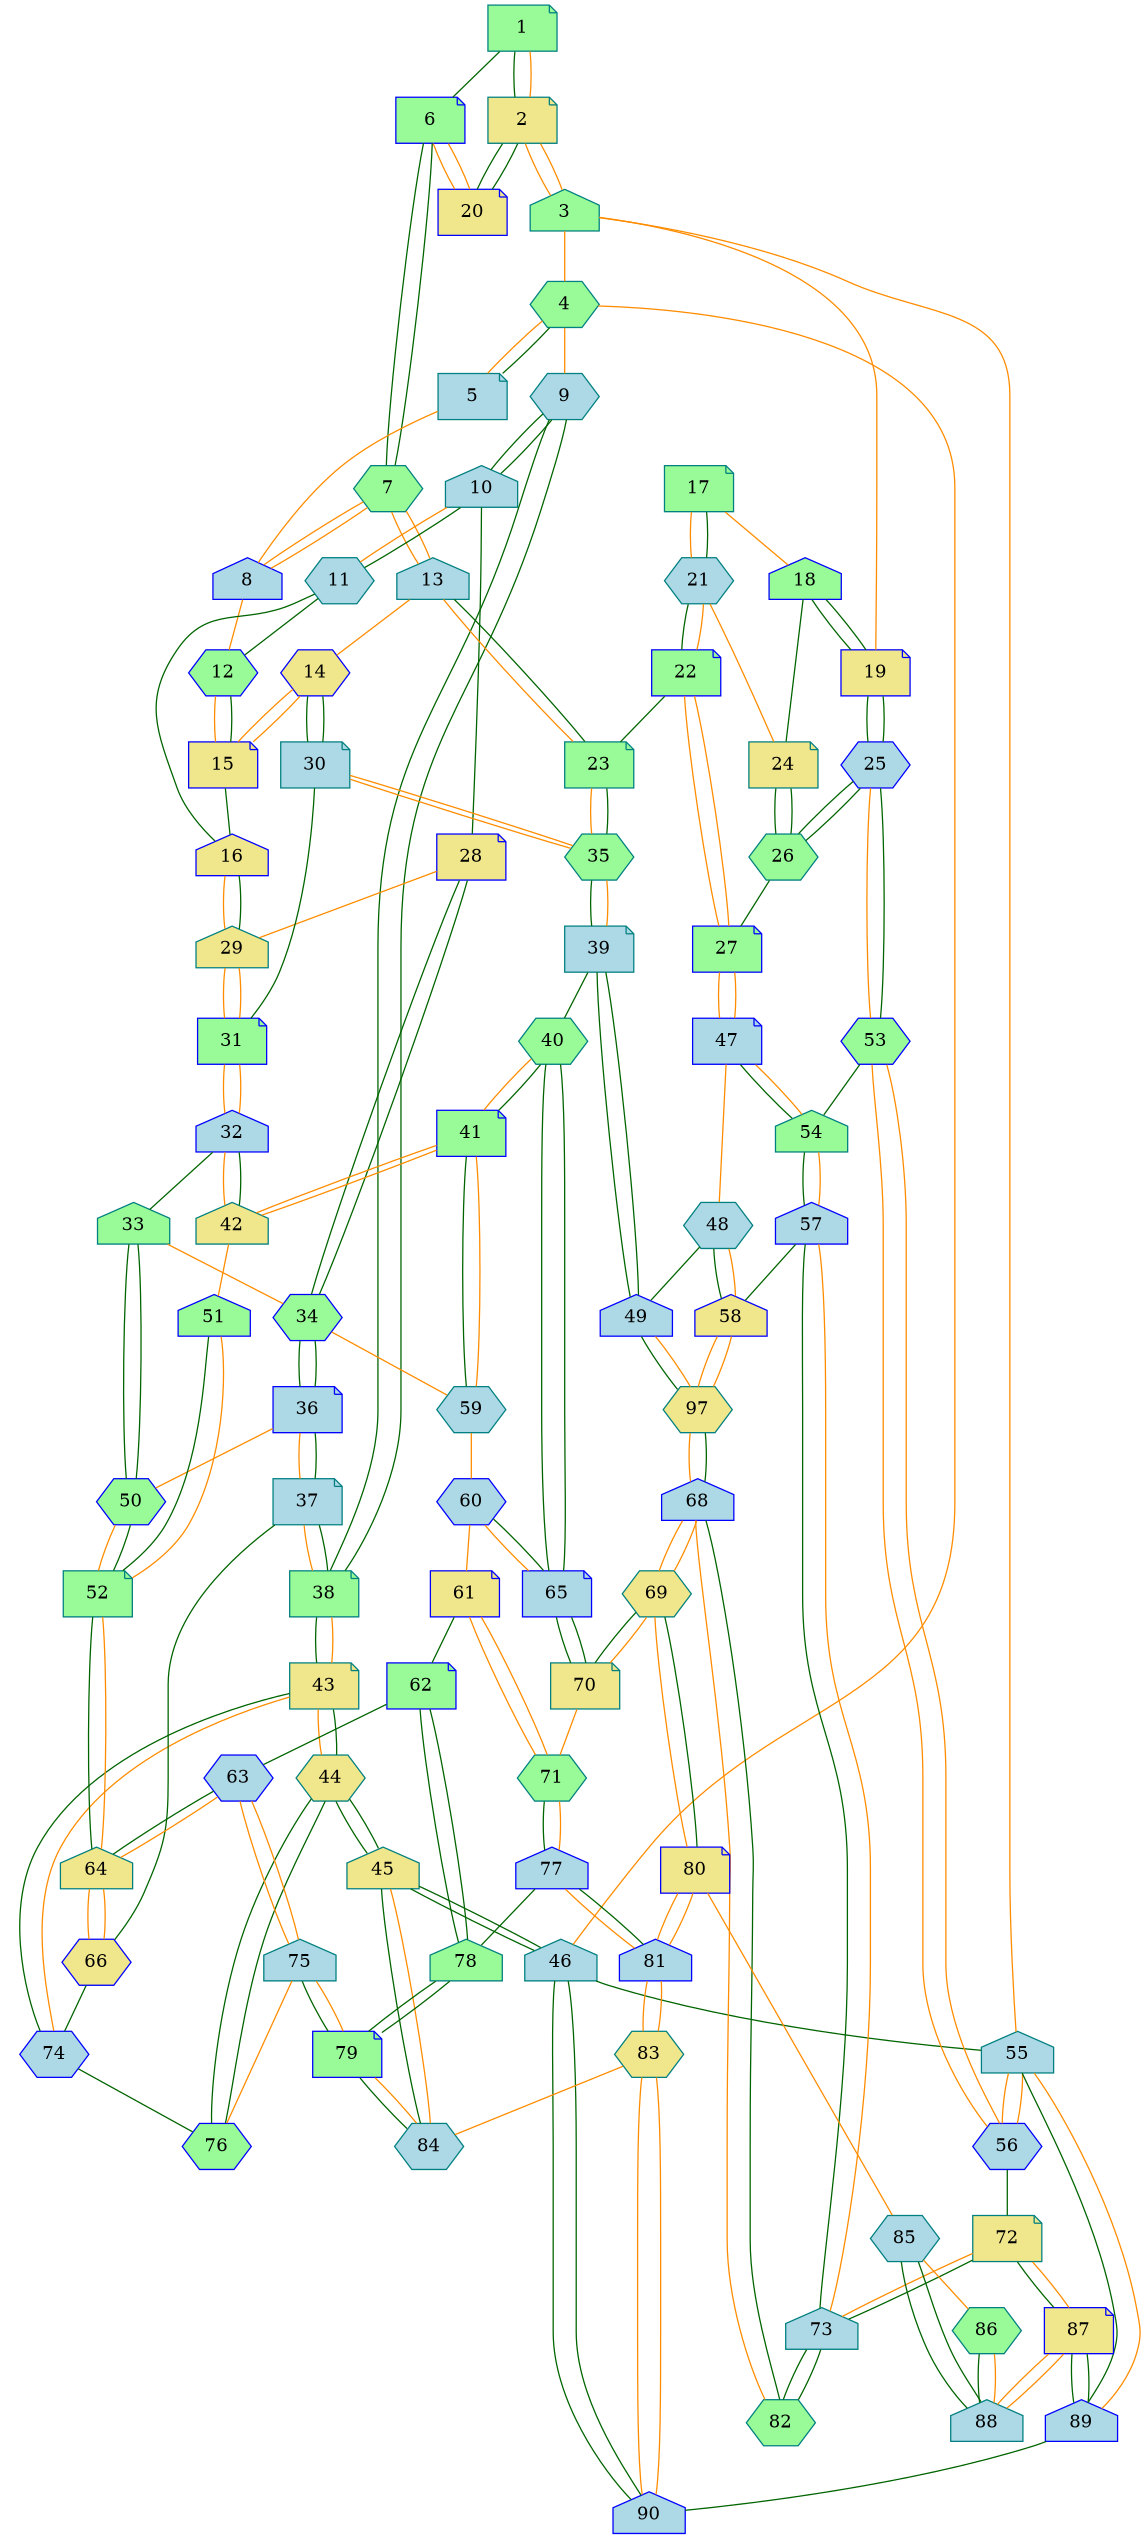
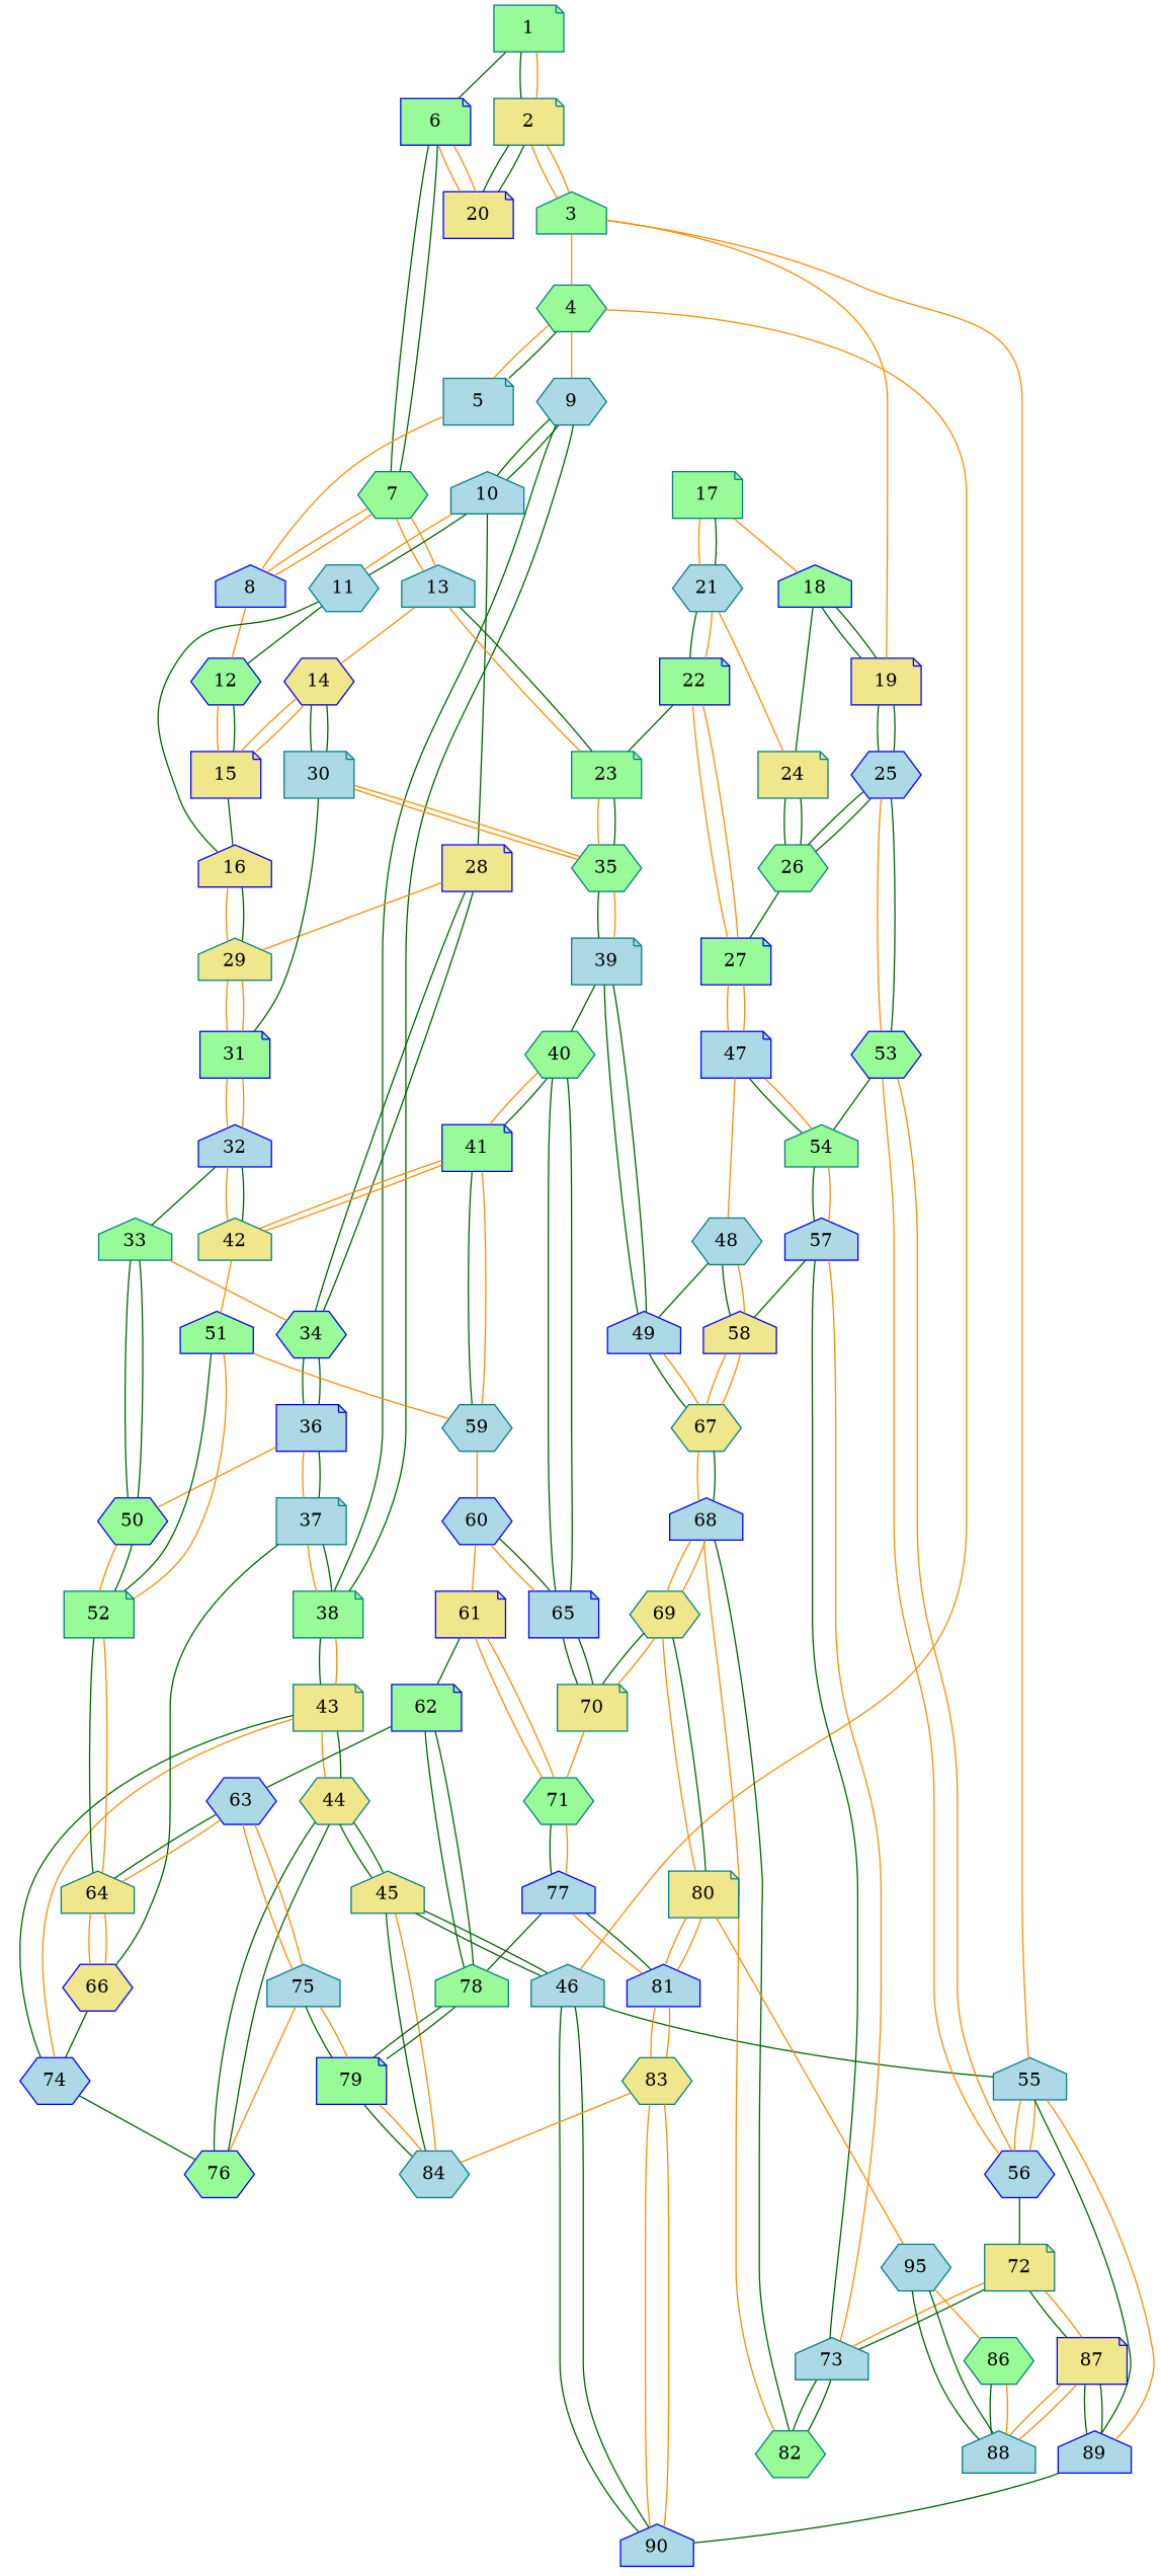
  graph {
    node [color=teal fillcolor=lightblue shape=note style=filled]
    edge [color=darkgreen]
    1 [fillcolor=palegreen]
    2 [fillcolor=khaki]
    6 [color=blue fillcolor=palegreen]
    3 [fillcolor=palegreen shape=house]
    20 [color=blue fillcolor=khaki]
    7 [fillcolor=palegreen shape=hexagon]
    4 [fillcolor=palegreen shape=hexagon]
    19 [color=blue fillcolor=khaki]
    55 [shape=house]
    5
    9 [shape=hexagon]
    46 [shape=house]
    25 [color=blue shape=hexagon]
    56 [color=blue shape=hexagon]
    89 [color=blue shape=house]
    8 [color=blue shape=house]
    10 [shape=house]
    38 [fillcolor=palegreen]
    90 [color=blue shape=house]
    12 [color=blue fillcolor=palegreen shape=hexagon]
    13 [shape=house]
    14 [color=blue fillcolor=khaki shape=hexagon]
    23 [fillcolor=palegreen]
    15 [color=blue fillcolor=khaki]
    11 [shape=hexagon]
    28 [color=blue fillcolor=khaki]
    43 [fillcolor=khaki]
    16 [color=blue fillcolor=khaki shape=house]
    29 [fillcolor=khaki shape=house]
    34 [color=blue fillcolor=palegreen shape=hexagon]
    30
    35 [fillcolor=palegreen shape=hexagon]
    31 [color=blue fillcolor=palegreen]
    17 [fillcolor=palegreen]
    18 [color=blue fillcolor=palegreen shape=house]
    21 [shape=hexagon]
    24 [fillcolor=khaki]
    22 [color=blue fillcolor=palegreen]
    26 [fillcolor=palegreen shape=hexagon]
    53 [color=blue fillcolor=palegreen shape=hexagon]
    27 [color=blue fillcolor=palegreen]
    47 [color=blue]
    39
    54 [fillcolor=palegreen shape=house]
    48 [shape=hexagon]
    36 [color=blue]
    32 [color=blue shape=house]
    33 [fillcolor=palegreen shape=house]
    42 [fillcolor=khaki shape=house]
    50 [color=blue fillcolor=palegreen shape=hexagon]
    51 [color=blue fillcolor=palegreen shape=house]
    52 [fillcolor=palegreen]
    37
    40 [fillcolor=palegreen shape=hexagon]
    49 [color=blue shape=house]
    66 [color=blue fillcolor=khaki shape=hexagon]
    74 [color=blue shape=hexagon]
    44 [fillcolor=khaki shape=hexagon]
    41 [color=blue fillcolor=palegreen]
    65 [color=blue]
-   67 [fillcolor=khaki shape=hexagon label=97]
+   67 [fillcolor=khaki shape=hexagon]
    59 [shape=hexagon]
    70 [fillcolor=khaki]
    60 [color=blue shape=hexagon]
    45 [fillcolor=khaki shape=house]
    76 [color=blue fillcolor=palegreen shape=hexagon]
    84 [shape=hexagon]
    58 [color=blue fillcolor=khaki shape=house]
    57 [color=blue shape=house]
    68 [color=blue shape=house]
    64 [fillcolor=khaki shape=house]
    72 [fillcolor=khaki]
    73 [shape=house]
    87 [color=blue fillcolor=khaki]
    82 [fillcolor=palegreen shape=hexagon]
    61 [color=blue fillcolor=khaki]
    62 [color=blue fillcolor=palegreen]
    71 [fillcolor=palegreen shape=hexagon]
    63 [color=blue shape=hexagon]
    78 [fillcolor=palegreen shape=house]
    77 [color=blue shape=house]
    75 [shape=house]
    79 [color=blue fillcolor=palegreen]
    69 [fillcolor=khaki shape=hexagon]
-   80 [color=blue fillcolor=khaki]
+   80 [fillcolor=khaki]
    81 [color=blue shape=house]
-   85 [shape=hexagon]
+   85 [shape=hexagon label=95]
    88 [shape=house]
    83 [fillcolor=khaki shape=hexagon]
    86 [fillcolor=palegreen shape=hexagon]
    1 -- 2
    1 -- 2 [color=darkorange]
    1 -- 6
    2 -- 3 [color=darkorange]
    2 -- 3 [color=darkorange]
    2 -- 20
    2 -- 20
    6 -- 20 [color=darkorange]
    6 -- 20 [color=darkorange]
    6 -- 7
    6 -- 7
    3 -- 4 [color=darkorange]
    3 -- 19 [color=darkorange]
    3 -- 55 [color=darkorange]
    7 -- 8 [color=darkorange]
    7 -- 8 [color=darkorange]
    7 -- 13 [color=darkorange]
    7 -- 13 [color=darkorange]
    4 -- 5 [color=darkorange]
    4 -- 5
    4 -- 9 [color=darkorange]
    4 -- 46 [color=darkorange]
    19 -- 25
    19 -- 25
    55 -- 56 [color=darkorange]
    55 -- 56 [color=darkorange]
    55 -- 89
    55 -- 89 [color=darkorange]
    5 -- 8 [color=darkorange]
    9 -- 10
    9 -- 10
    9 -- 38
    9 -- 38
    46 -- 55
    46 -- 90
    46 -- 90
    25 -- 26
    25 -- 26
    25 -- 53 [color=darkorange]
    25 -- 53
    56 -- 72
    89 -- 90
    8 -- 12 [color=darkorange]
    10 -- 11 [color=darkorange]
    10 -- 11
    10 -- 28
    38 -- 43
    38 -- 43 [color=darkorange]
    12 -- 15 [color=darkorange]
    12 -- 15
    13 -- 14 [color=darkorange]
    13 -- 23 [color=darkorange]
    13 -- 23
    14 -- 15 [color=darkorange]
    14 -- 15 [color=darkorange]
    14 -- 30
    14 -- 30
    23 -- 35 [color=darkorange]
    23 -- 35
    15 -- 16
    11 -- 12
    11 -- 16
    28 -- 29 [color=darkorange]
    28 -- 34
    28 -- 34
    43 -- 74
    43 -- 74 [color=darkorange]
    43 -- 44 [color=darkorange]
    43 -- 44
    16 -- 29 [color=darkorange]
    16 -- 29
    29 -- 31 [color=darkorange]
    29 -- 31 [color=darkorange]
    34 -- 36
    34 -- 36
    30 -- 35 [color=darkorange]
    30 -- 35 [color=darkorange]
    30 -- 31
    35 -- 39
    35 -- 39 [color=darkorange]
    31 -- 32 [color=darkorange]
    31 -- 32 [color=darkorange]
    17 -- 18 [color=darkorange]
    17 -- 21 [color=darkorange]
    17 -- 21
    18 -- 19
    18 -- 19
    18 -- 24
    21 -- 24 [color=darkorange]
    21 -- 22
    21 -- 22 [color=darkorange]
    24 -- 26
    24 -- 26
    22 -- 23
    22 -- 27 [color=darkorange]
    22 -- 27 [color=darkorange]
    26 -- 27
    53 -- 56 [color=darkorange]
    53 -- 56 [color=darkorange]
    53 -- 54
    27 -- 47 [color=darkorange]
    27 -- 47 [color=darkorange]
    47 -- 54
    47 -- 54 [color=darkorange]
    47 -- 48 [color=darkorange]
    39 -- 40
    39 -- 49
    39 -- 49
    54 -- 57
    54 -- 57 [color=darkorange]
    48 -- 49
    48 -- 58
    48 -- 58 [color=darkorange]
    36 -- 50 [color=darkorange]
    36 -- 37 [color=darkorange]
    36 -- 37
    32 -- 33
    32 -- 42 [color=darkorange]
    32 -- 42
    33 -- 34 [color=darkorange]
    33 -- 50
    33 -- 50
    42 -- 51 [color=darkorange]
    50 -- 52 [color=darkorange]
    50 -- 52
    51 -- 52
    51 -- 52 [color=darkorange]
-   34 -- 59 [color=darkorange]
+   51 -- 59 [color=darkorange]
    52 -- 64
    52 -- 64 [color=darkorange]
    37 -- 38 [color=darkorange]
    37 -- 38
    37 -- 66
    40 -- 41 [color=darkorange]
    40 -- 41
    40 -- 65
    40 -- 65
    49 -- 67
    49 -- 67 [color=darkorange]
    66 -- 74
    74 -- 76
    44 -- 45
    44 -- 45
    44 -- 76
    44 -- 76
    41 -- 42 [color=darkorange]
    41 -- 42 [color=darkorange]
    41 -- 59
    41 -- 59 [color=darkorange]
    65 -- 70
    65 -- 70
    67 -- 68 [color=darkorange]
    67 -- 68
    59 -- 60 [color=darkorange]
    70 -- 71 [color=darkorange]
    60 -- 65 [color=darkorange]
    60 -- 65
    60 -- 61 [color=darkorange]
    45 -- 46
    45 -- 46
    45 -- 84
    45 -- 84 [color=darkorange]
    58 -- 67 [color=darkorange]
    58 -- 67 [color=darkorange]
    57 -- 58
    57 -- 73
    57 -- 73 [color=darkorange]
    68 -- 82 [color=darkorange]
    68 -- 82
    68 -- 69 [color=darkorange]
    68 -- 69 [color=darkorange]
    64 -- 66 [color=darkorange]
    64 -- 66 [color=darkorange]
    72 -- 73 [color=darkorange]
    72 -- 73
    72 -- 87
    72 -- 87 [color=darkorange]
    73 -- 82
    73 -- 82
    87 -- 89
    87 -- 89
    87 -- 88 [color=darkorange]
    87 -- 88 [color=darkorange]
    61 -- 62
    61 -- 71 [color=darkorange]
    61 -- 71 [color=darkorange]
    62 -- 63
    62 -- 78
    62 -- 78
    71 -- 77
    71 -- 77 [color=darkorange]
    63 -- 64
    63 -- 64 [color=darkorange]
    63 -- 75 [color=darkorange]
    63 -- 75 [color=darkorange]
    78 -- 79
    78 -- 79
    77 -- 78
    77 -- 81 [color=darkorange]
    77 -- 81
    75 -- 76 [color=darkorange]
    75 -- 79
    75 -- 79 [color=darkorange]
    79 -- 84
    79 -- 84 [color=darkorange]
    69 -- 70
    69 -- 70 [color=darkorange]
    69 -- 80 [color=darkorange]
    69 -- 80
    80 -- 81 [color=darkorange]
    80 -- 81 [color=darkorange]
    80 -- 85 [color=darkorange]
    81 -- 83 [color=darkorange]
    81 -- 83 [color=darkorange]
    85 -- 88
    85 -- 88
    85 -- 86 [color=darkorange]
    83 -- 90 [color=darkorange]
    83 -- 90 [color=darkorange]
    83 -- 84 [color=darkorange]
    86 -- 88
    86 -- 88 [color=darkorange]
  }
